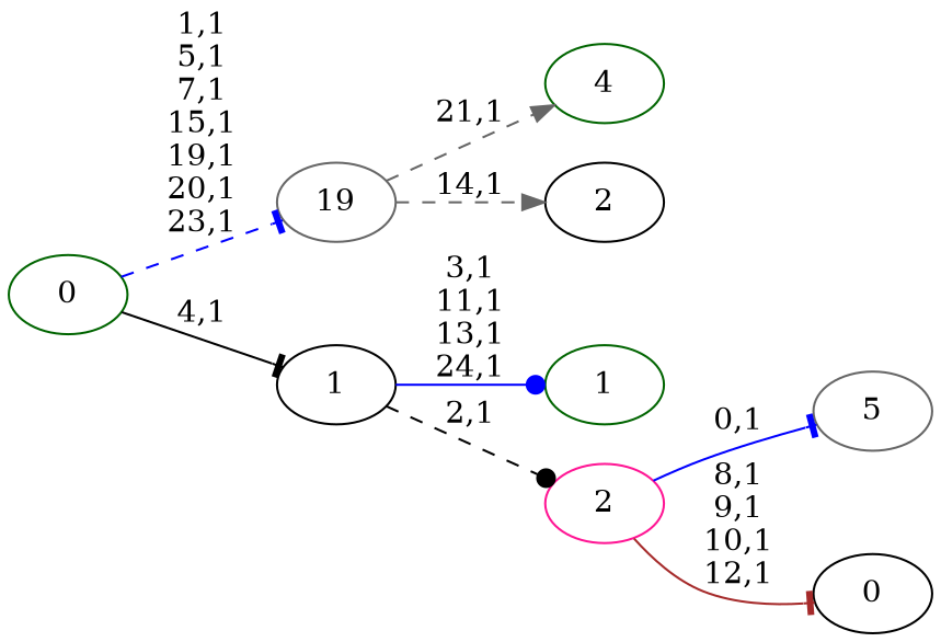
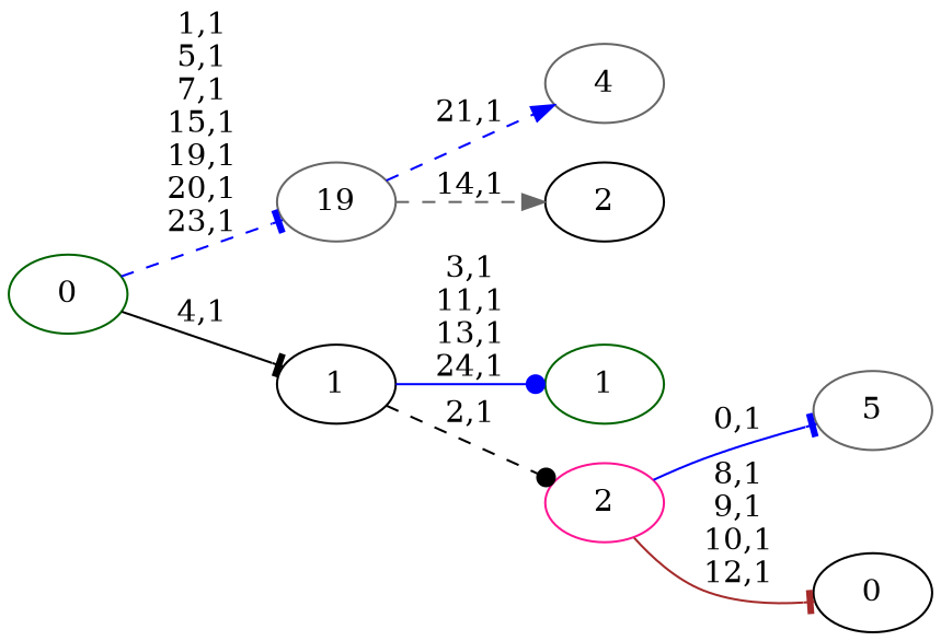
  digraph {
    rankdir=LR
    node [color=gray40]
    edge [arrowhead=tee color=blue style=dashed]
    n1 [label=5]
-   n2 [color=darkgreen label=4]
+   n2 [label=4]
    n3 [color=black label=2]
    19
    n5 [color=darkgreen label=1]
    n6 [color=black label=0]
    2 [color=deeppink]
    1 [color=black]
    0 [color=darkgreen]
-   19 -> n2 [arrowhead=normal color=gray40 label="21,1"]
+   19 -> n2 [arrowhead=normal label="21,1"]
    19 -> n3 [arrowhead=normal color=gray40 label="14,1"]
    2 -> n1 [label="0,1" style=solid]
    2 -> n6 [color=brown label="8,1\n9,1\n10,1\n12,1" style=solid]
    1 -> n5 [arrowhead=dot label="3,1\n11,1\n13,1\n24,1" style=solid]
    1 -> 2 [arrowhead=dot color=black label="2,1"]
    0 -> 19 [label="1,1\n5,1\n7,1\n15,1\n19,1\n20,1\n23,1"]
    0 -> 1 [color=black label="4,1" style=solid]
  }
